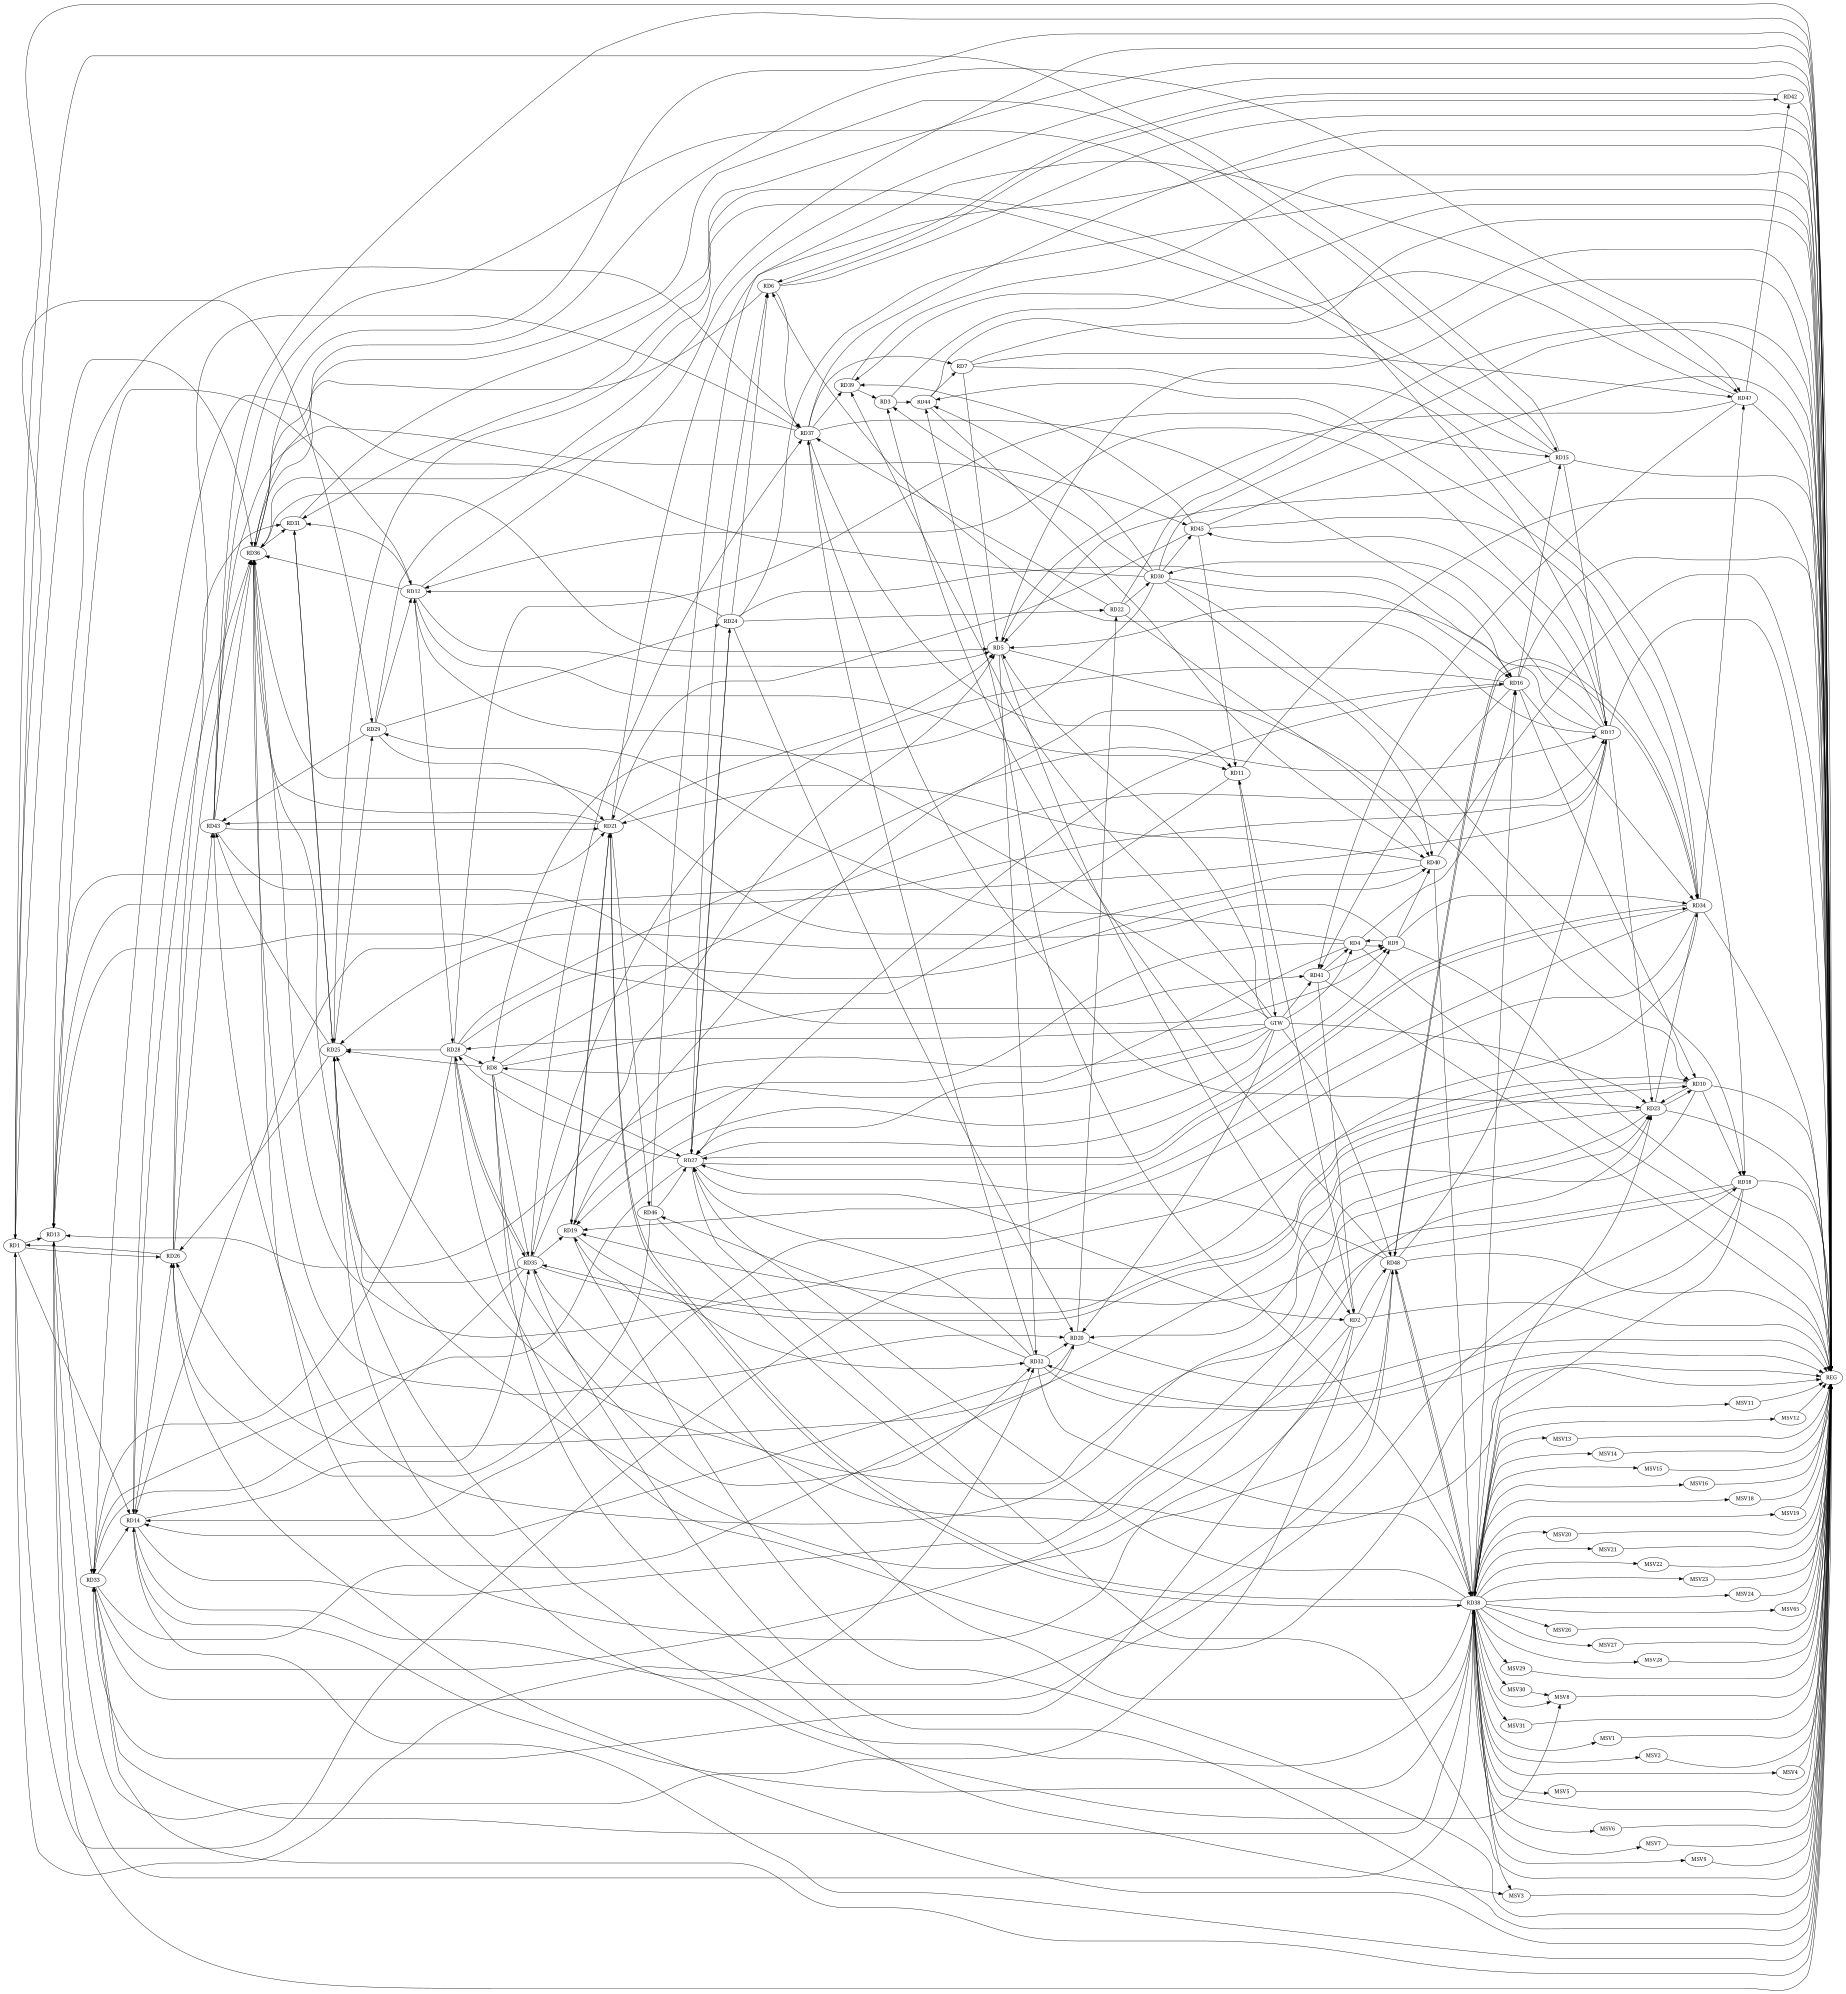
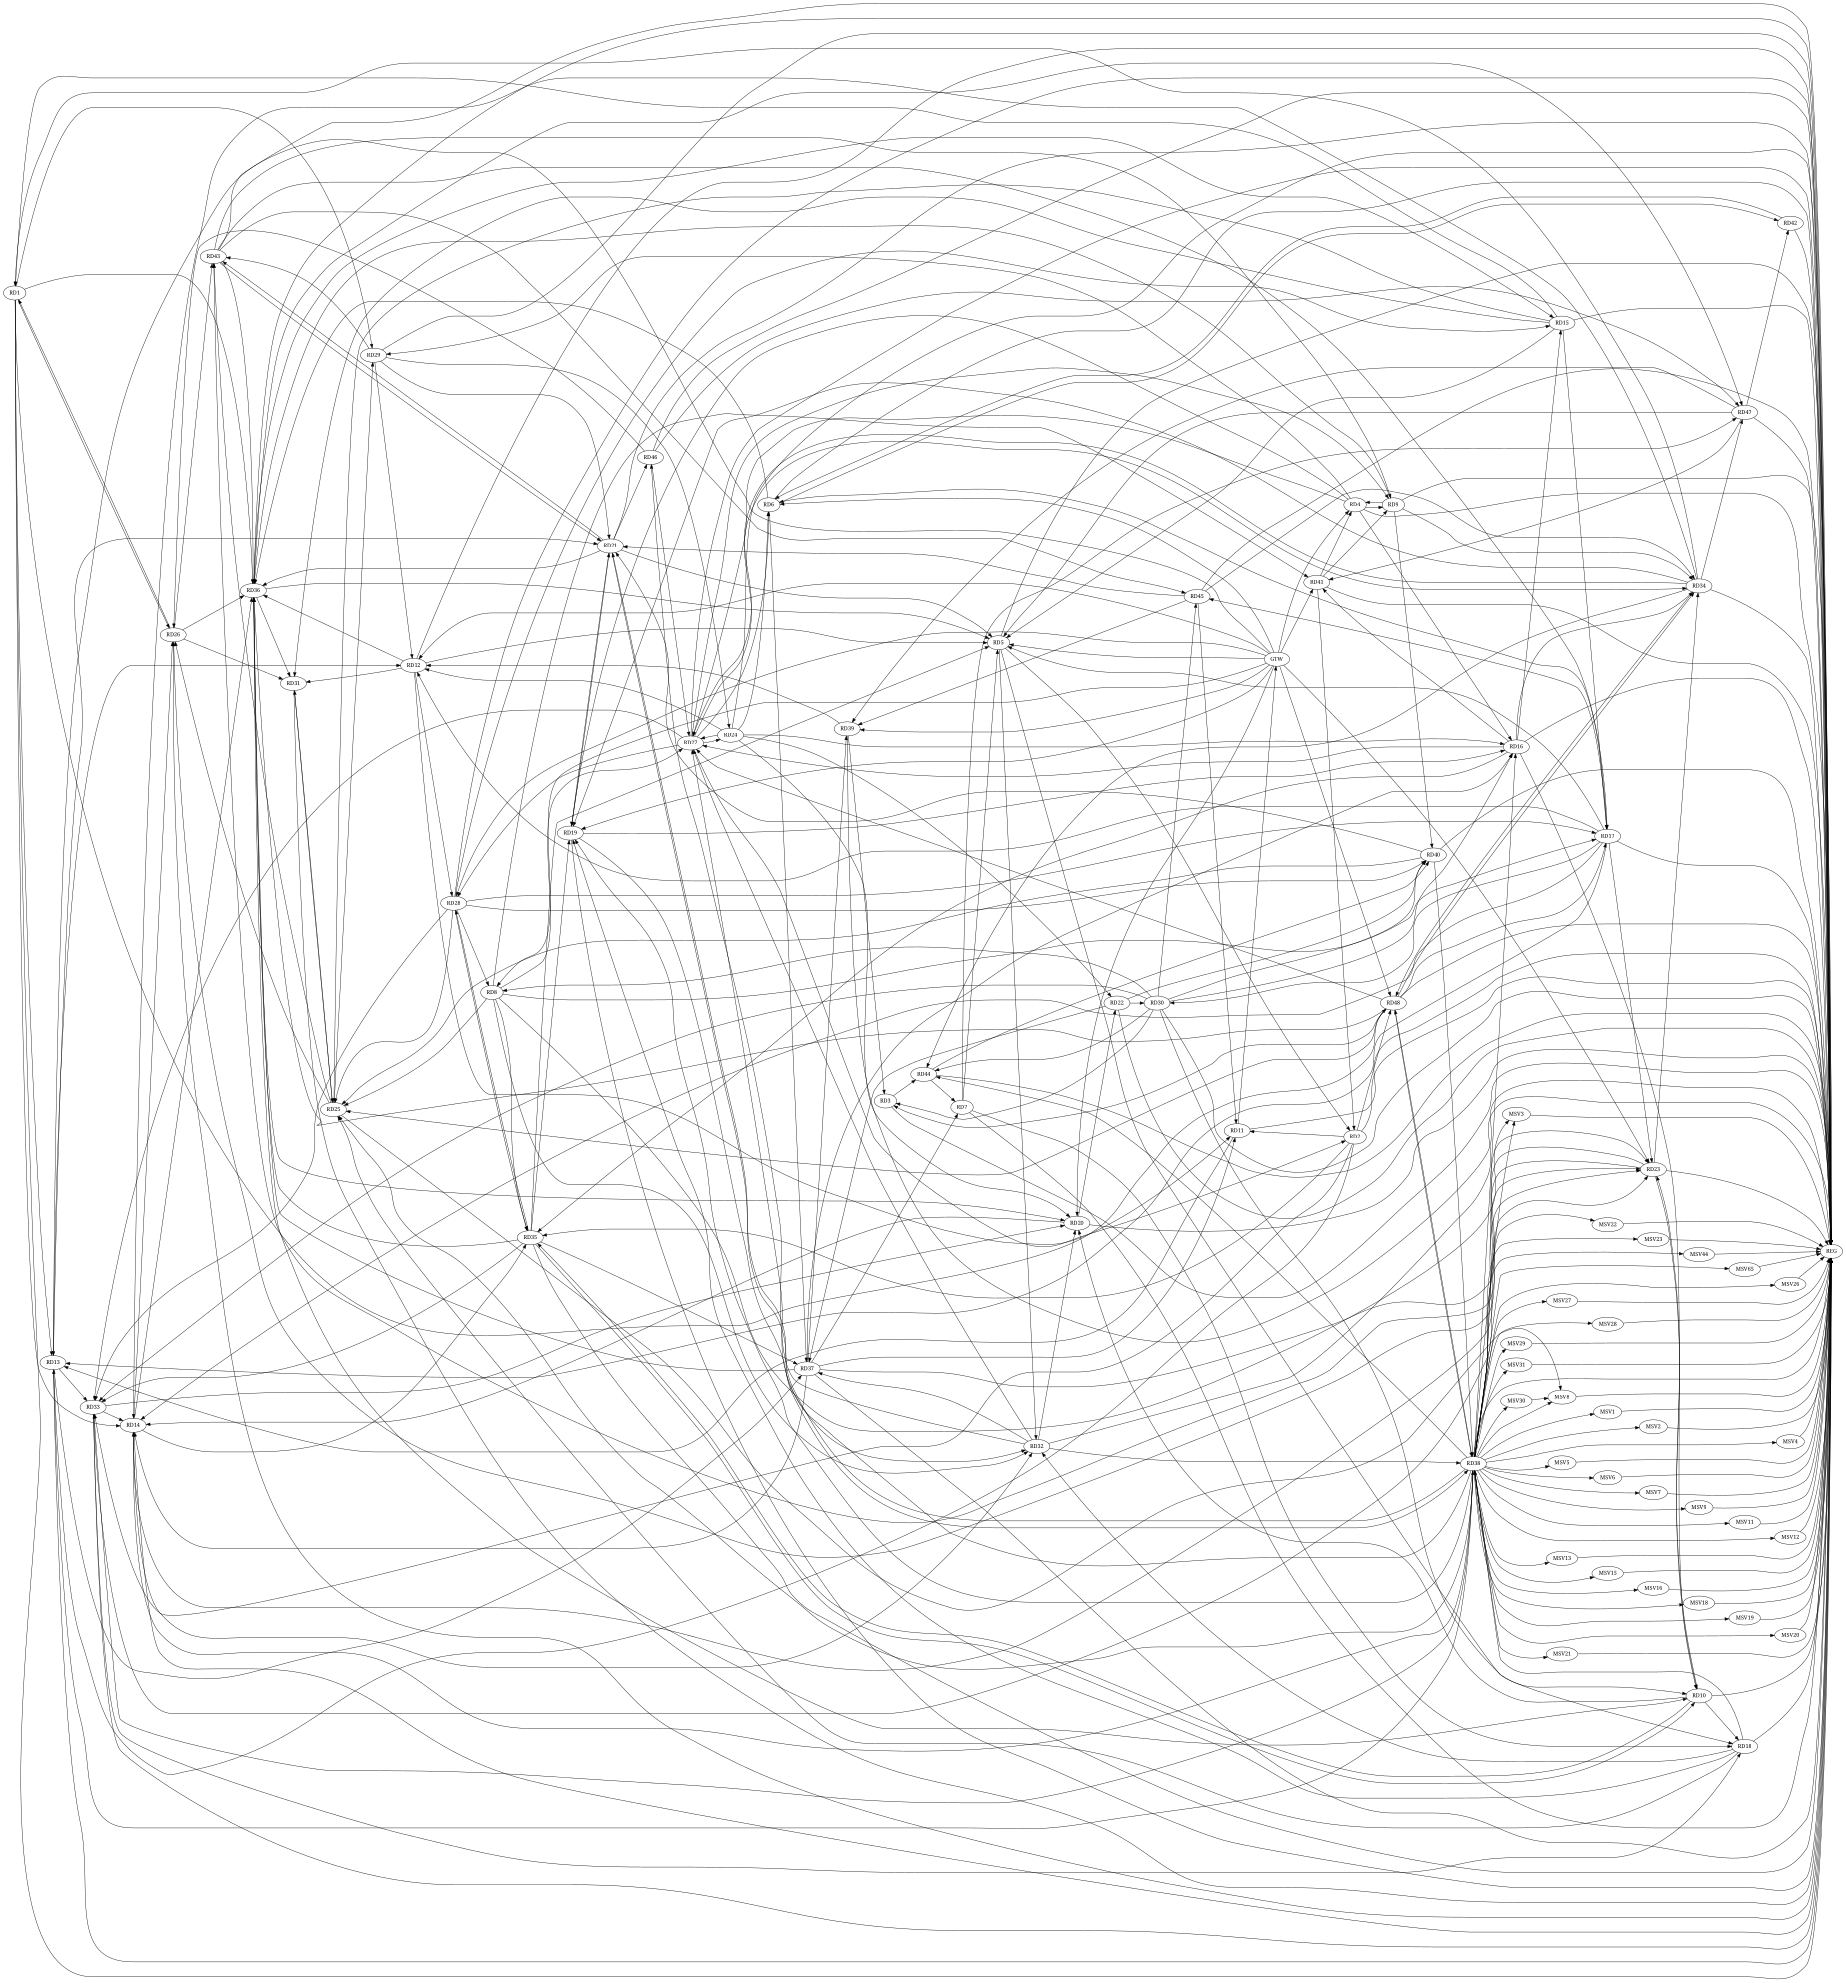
  strict digraph {
    fontname="Noto Serif"
    rankdir=LR
    node [fontname="Noto Serif"]
    edge [fontname="Noto Serif"]
    n1 [label=RD1]
    n2 [label=RD13]
    n3 [label=RD14]
    n4 [label=RD26]
    n5 [label=RD29]
    n6 [label=RD36]
    n7 [label=RD48]
    n8 [label=REG]
    n9 [label=RD33]
    n10 [label=RD37]
    n11 [label=RD12]
    n12 [label=RD21]
    n13 [label=RD38]
    n14 [label=RD35]
    n15 [label=RD32]
    n16 [label=RD23]
    n17 [label=RD31]
    n18 [label=RD43]
    n19 [label=RD24]
    n20 [label=RD5]
    n21 [label=RD10]
    n22 [label=RD47]
    n23 [label=RD20]
    n24 [label=RD15]
    n25 [label=RD3]
    n26 [label=RD27]
    n27 [label=RD17]
    n28 [label=RD25]
    n29 [label=RD34]
    n30 [label=RD2]
    n31 [label=RD11]
    n32 [label=GTW]
    n33 [label=RD18]
    n34 [label=RD19]
    n35 [label=RD28]
    n36 [label=RD44]
    n37 [label=RD7]
    n38 [label=RD40]
    n39 [label=RD4]
    n40 [label=RD9]
    n41 [label=RD16]
    n42 [label=RD41]
    n43 [label=RD6]
    n44 [label=RD46]
    n45 [label=RD42]
    n46 [label=RD39]
    n47 [label=RD8]
    n48 [label=MSV3]
    n49 [label=RD30]
    n50 [label=RD45]
    n51 [label=MSV8]
    n52 [label=RD22]
    n53 [label=MSV1]
    n54 [label=MSV2]
    n55 [label=MSV4]
    n56 [label=MSV5]
    n57 [label=MSV6]
    n58 [label=MSV7]
    n59 [label=MSV9]
    n60 [label=MSV11]
    n61 [label=MSV12]
    n62 [label=MSV13]
-   n63 [label=MSV14]
    n64 [label=MSV15]
    n65 [label=MSV16]
    n66 [label=MSV18]
    n67 [label=MSV19]
    n68 [label=MSV20]
    n69 [label=MSV21]
    n70 [label=MSV22]
    n71 [label=MSV23]
-   n72 [label=MSV24]
+   n72 [label=MSV44]
    n73 [label=MSV65]
    n74 [label=MSV26]
    n75 [label=MSV27]
    n76 [label=MSV28]
    n77 [label=MSV29]
    n78 [label=MSV30]
    n79 [label=MSV31]
    n1 -> n2
    n1 -> n3
    n1 -> n4
    n1 -> n5
    n1 -> n6
    n1 -> n7
    n1 -> n8
    n2 -> n8
    n2 -> n9
    n2 -> n10
    n2 -> n11
    n2 -> n12
    n2 -> n13
    n3 -> n4
    n3 -> n6
    n3 -> n8
    n3 -> n14
    n3 -> n15
    n3 -> n16
    n4 -> n1
    n4 -> n6
    n4 -> n8
    n4 -> n17
    n4 -> n18
    n5 -> n8
    n5 -> n11
    n5 -> n12
    n5 -> n18
    n5 -> n19
    n6 -> n8
    n6 -> n17
    n6 -> n20
    n6 -> n21
    n6 -> n22
    n6 -> n23
    n6 -> n24
    n7 -> n6
    n7 -> n8
    n7 -> n13
    n7 -> n25
    n7 -> n26
    n7 -> n27
    n7 -> n28
    n7 -> n29
    n9 -> n3
    n9 -> n8
    n9 -> n16
    n9 -> n23
    n9 -> n33
    n10 -> n3
    n10 -> n6
    n10 -> n8
    n10 -> n16
    n10 -> n31
    n10 -> n37
    n10 -> n41
    n10 -> n46
    n11 -> n6
    n11 -> n8
    n11 -> n17
    n11 -> n20
    n11 -> n31
    n11 -> n35
    n12 -> n6
    n12 -> n8
    n12 -> n13
    n12 -> n18
    n12 -> n20
    n12 -> n34
    n12 -> n44
    n13 -> n3
    n13 -> n7
    n13 -> n8
    n13 -> n9
    n13 -> n12
    n13 -> n16
    n13 -> n26
    n13 -> n28
    n13 -> n34
    n13 -> n36
    n13 -> n41
    n13 -> n48
    n13 -> n51
    n13 -> n53
    n13 -> n54
    n13 -> n55
    n13 -> n56
    n13 -> n57
    n13 -> n58
    n13 -> n59
    n13 -> n60
    n13 -> n61
    n13 -> n62
-   n13 -> n63
    n13 -> n64
    n13 -> n65
    n13 -> n66
    n13 -> n67
    n13 -> n68
    n13 -> n69
    n13 -> n70
    n13 -> n71
    n13 -> n72
    n13 -> n73
    n13 -> n74
    n13 -> n75
    n13 -> n76
    n13 -> n77
    n13 -> n78
    n13 -> n79
    n14 -> n6
    n14 -> n8
    n14 -> n9
    n14 -> n10
    n14 -> n20
    n14 -> n21
    n14 -> n34
    n14 -> n35
    n15 -> n8
    n15 -> n10
    n15 -> n13
    n15 -> n23
    n15 -> n26
    n15 -> n44
    n16 -> n4
    n16 -> n8
    n16 -> n18
    n16 -> n21
    n16 -> n29
    n17 -> n8
    n17 -> n28
    n18 -> n6
    n18 -> n8
    n18 -> n12
    n18 -> n27
    n18 -> n40
    n18 -> n50
    n19 -> n8
    n19 -> n11
    n19 -> n23
    n19 -> n26
    n19 -> n41
    n19 -> n43
    n19 -> n52
    n20 -> n8
    n20 -> n15
    n20 -> n21
    n20 -> n30
    n21 -> n8
    n21 -> n14
    n21 -> n16
    n21 -> n23
    n21 -> n33
    n22 -> n8
    n22 -> n20
    n22 -> n42
    n22 -> n45
    n22 -> n46
    n23 -> n3
    n23 -> n8
    n23 -> n52
    n24 -> n1
    n24 -> n8
    n24 -> n17
    n24 -> n20
    n24 -> n27
    n24 -> n28
    n25 -> n8
    n25 -> n36
    n26 -> n8
    n26 -> n9
    n26 -> n19
    n26 -> n29
    n26 -> n30
    n26 -> n35
    n26 -> n40
    n26 -> n43
    n27 -> n2
    n27 -> n3
    n27 -> n8
    n27 -> n11
    n27 -> n16
    n27 -> n20
    n27 -> n43
    n27 -> n49
    n27 -> n50
    n28 -> n4
    n28 -> n5
    n28 -> n17
    n28 -> n18
    n28 -> n51
    n29 -> n1
    n29 -> n3
    n29 -> n7
    n29 -> n8
    n29 -> n22
    n29 -> n26
    n29 -> n34
    n29 -> n36
    n30 -> n2
    n30 -> n7
    n30 -> n8
    n30 -> n9
    n30 -> n14
    n30 -> n31
    n31 -> n2
    n31 -> n8
    n31 -> n32
    n32 -> n2
    n32 -> n7
    n32 -> n11
    n32 -> n16
    n32 -> n20
    n32 -> n23
    n32 -> n34
    n32 -> n35
    n32 -> n39
    n32 -> n42
+   n32 -> n43
    n32 -> n46
    n32 -> n47
    n33 -> n8
    n33 -> n13
    n33 -> n15
    n33 -> n28
    n33 -> n34
    n34 -> n8
    n34 -> n12
    n34 -> n15
    n34 -> n41
    n35 -> n8
    n35 -> n9
    n35 -> n14
    n35 -> n24
    n35 -> n27
    n35 -> n28
    n35 -> n38
    n35 -> n47
    n36 -> n8
    n36 -> n37
    n36 -> n38
    n37 -> n8
    n37 -> n20
    n37 -> n22
    n37 -> n33
    n38 -> n8
    n38 -> n12
    n38 -> n13
    n38 -> n28
    n39 -> n5
    n39 -> n8
    n39 -> n26
    n39 -> n34
    n39 -> n40
    n39 -> n41
    n40 -> n6
    n40 -> n8
    n40 -> n29
    n40 -> n38
    n40 -> n39
    n41 -> n8
    n41 -> n14
    n41 -> n21
    n41 -> n24
    n41 -> n26
    n41 -> n29
    n41 -> n42
    n42 -> n8
    n42 -> n30
    n42 -> n39
    n42 -> n40
    n43 -> n6
    n43 -> n8
    n43 -> n10
    n43 -> n45
    n44 -> n4
    n44 -> n8
    n44 -> n22
    n44 -> n26
    n45 -> n8
    n45 -> n43
    n46 -> n8
+   n46 -> n11
    n46 -> n25
    n47 -> n14
    n47 -> n15
    n47 -> n26
    n47 -> n27
    n47 -> n28
    n47 -> n42
    n47 -> n48
    n48 -> n8
    n49 -> n8
    n49 -> n9
    n49 -> n25
    n49 -> n33
    n49 -> n36
    n49 -> n38
    n49 -> n41
    n49 -> n47
    n49 -> n50
    n50 -> n8
    n50 -> n12
    n50 -> n29
    n50 -> n31
    n50 -> n46
    n51 -> n8
    n52 -> n8
    n52 -> n10
    n52 -> n38
    n52 -> n49
    n53 -> n8
    n54 -> n8
    n55 -> n8
    n56 -> n8
    n57 -> n8
    n58 -> n8
    n59 -> n8
    n60 -> n8
    n61 -> n8
    n62 -> n8
-   n63 -> n8
    n64 -> n8
    n65 -> n8
    n66 -> n8
    n67 -> n8
    n68 -> n8
    n69 -> n8
    n70 -> n8
    n71 -> n8
    n72 -> n8
    n73 -> n8
    n74 -> n8
    n75 -> n8
    n76 -> n8
    n77 -> n8
    n78 -> n51
    n79 -> n8
  }
